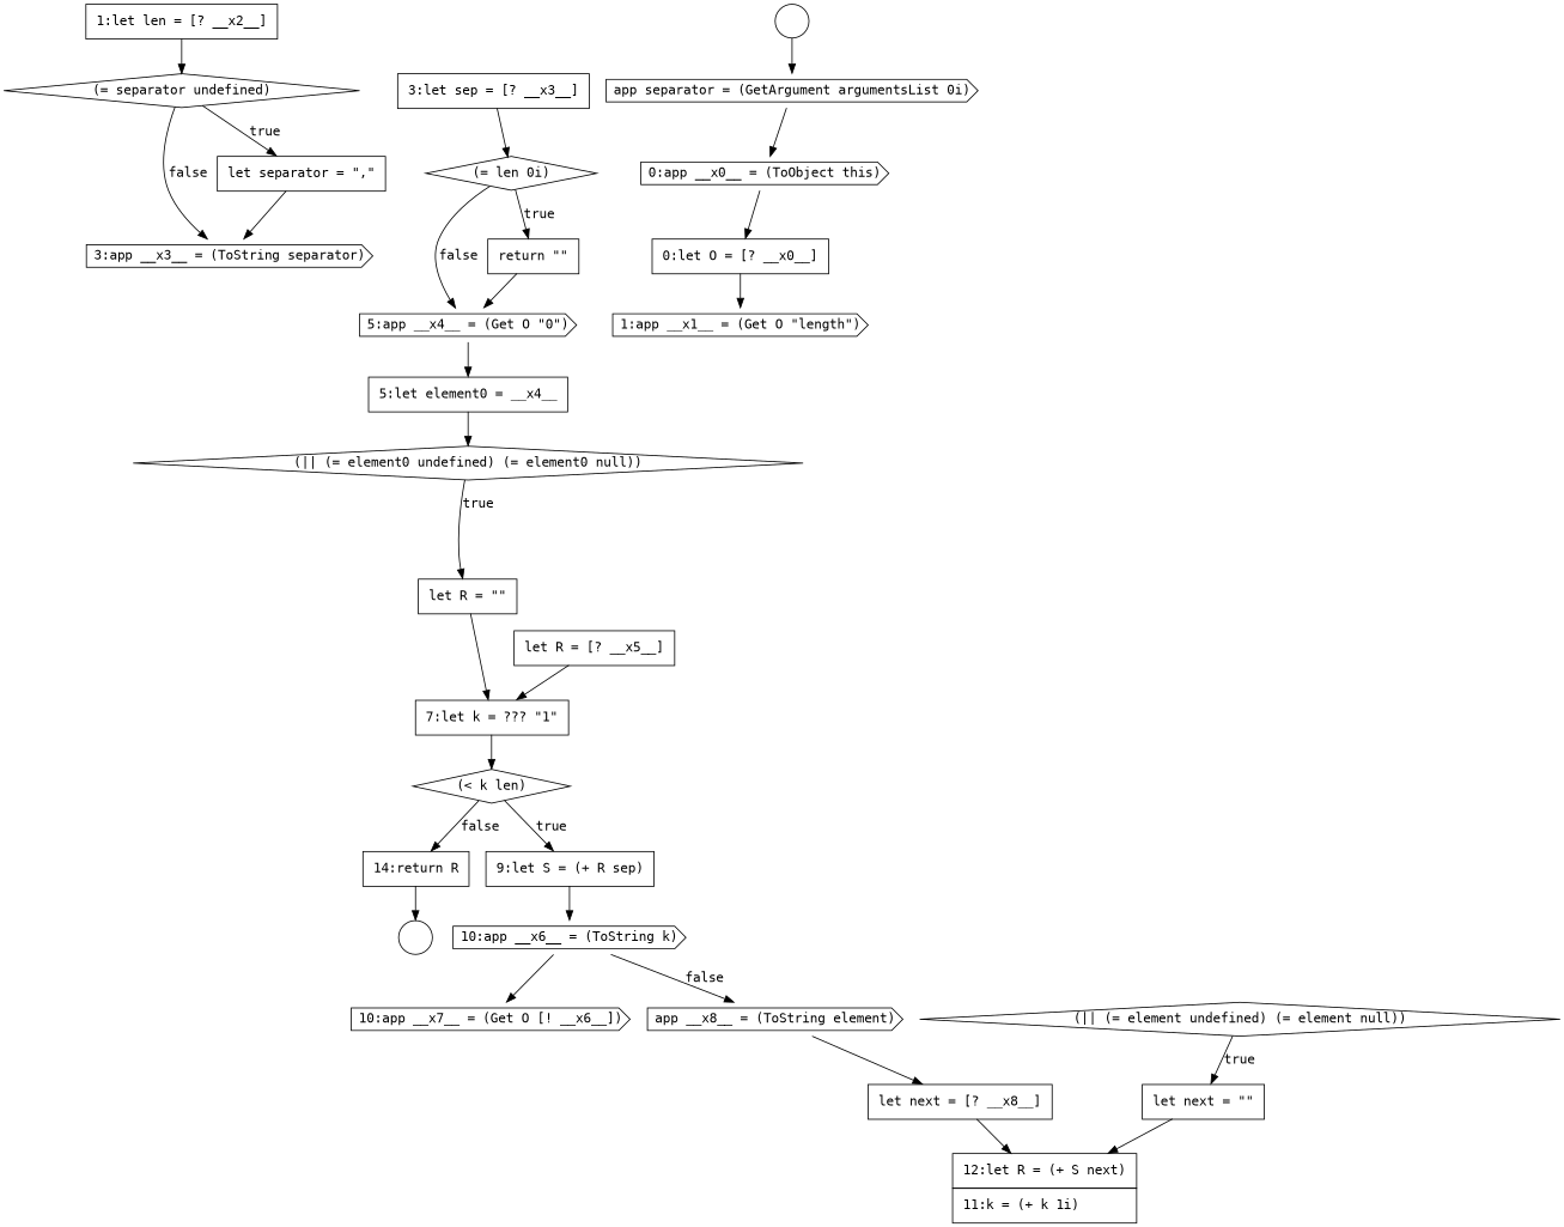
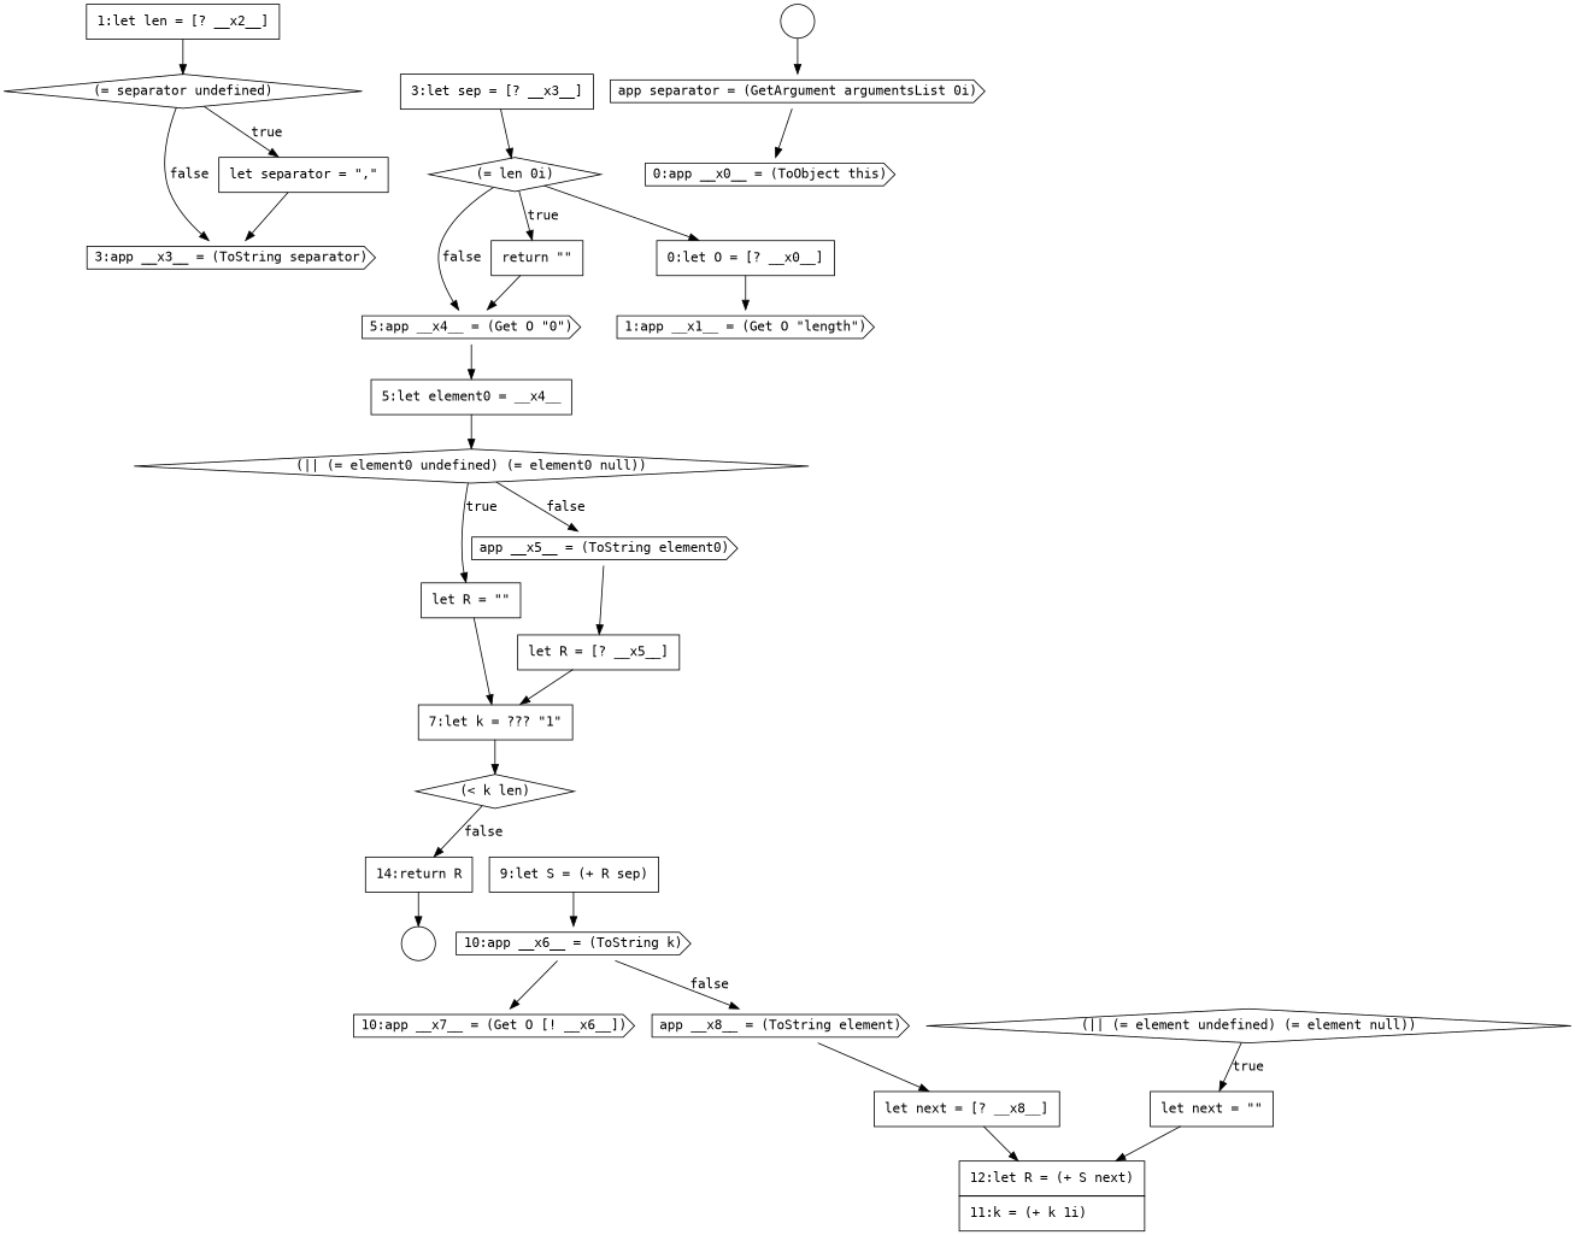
  digraph {
    fontname="DejaVu Sans Mono"
    node [color=black fillcolor=white fontname="DejaVu Sans Mono" shape=none style=filled]
    edge [color=black fontname="DejaVu Sans Mono"]
    n1 [label=<<font color="black">3:app __x3__ = (ToString separator)</font>> shape=cds]
    n2 [label=<<font color="black">     <table border="0" cellborder="1" cellspacing="0" cellpadding="10">       <tr><td align="left">3:let sep = [? __x3__]</td></tr>     </table>   </font>> margin=0]
    n3 [label=<<font color="black">(= len 0i)</font>> shape=diamond]
    n4 [label=<<font color="black">10:app __x6__ = (ToString k)</font>> shape=cds]
    n5 [label=<<font color="black">10:app __x7__ = (Get O [! __x6__])</font>> shape=cds]
    n6 [label=<<font color="black">app __x8__ = (ToString element)</font>> shape=cds]
    n7 [label=<<font color="black">     <table border="0" cellborder="1" cellspacing="0" cellpadding="10">       <tr><td align="left">let R = &quot;&quot;</td></tr>     </table>   </font>> margin=0]
    n8 [label=<<font color="black">     <table border="0" cellborder="1" cellspacing="0" cellpadding="10">       <tr><td align="left">7:let k = ??? &quot;1&quot;</td></tr>     </table>   </font>> margin=0]
    n9 [label=<<font color="black">(&lt; k len)</font>> shape=diamond]
    n10 [label=<<font color="black">     <table border="0" cellborder="1" cellspacing="0" cellpadding="10">       <tr><td align="left">1:let len = [? __x2__]</td></tr>     </table>   </font>> margin=0]
    n11 [label=<<font color="black">(= separator undefined)</font>> shape=diamond]
    n12 [label=<<font color="black">     <table border="0" cellborder="1" cellspacing="0" cellpadding="10">       <tr><td align="left">let next = [? __x8__]</td></tr>     </table>   </font>> margin=0]
    n13 [label=<<font color="black">     <table border="0" cellborder="1" cellspacing="0" cellpadding="10">       <tr><td align="left">12:let R = (+ S next)</td></tr>       <tr><td align="left">11:k = (+ k 1i)</td></tr>     </table>   </font>> margin=0]
    n14 [label=<<font color="black">5:app __x4__ = (Get O &quot;0&quot;)</font>> shape=cds]
    n15 [label=<<font color="black">     <table border="0" cellborder="1" cellspacing="0" cellpadding="10">       <tr><td align="left">return &quot;&quot;</td></tr>     </table>   </font>> margin=0]
    n16 [label=<<font color="black">     <table border="0" cellborder="1" cellspacing="0" cellpadding="10">       <tr><td align="left">5:let element0 = __x4__</td></tr>     </table>   </font>> margin=0]
    n17 [label=<<font color="black">app separator = (GetArgument argumentsList 0i)</font>> shape=cds]
    n18 [label=<<font color="black">0:app __x0__ = (ToObject this)</font>> shape=cds]
    n19 [label=<<font color="black">     <table border="0" cellborder="1" cellspacing="0" cellpadding="10">       <tr><td align="left">0:let O = [? __x0__]</td></tr>     </table>   </font>> margin=0]
    n20 [label=<<font color="black">     <table border="0" cellborder="1" cellspacing="0" cellpadding="10">       <tr><td align="left">let separator = &quot;,&quot;</td></tr>     </table>   </font>> margin=0]
    n21 [label=<<font color="black">     <table border="0" cellborder="1" cellspacing="0" cellpadding="10">       <tr><td align="left">let R = [? __x5__]</td></tr>     </table>   </font>> margin=0]
    n22 [label=<<font color="black">1:app __x1__ = (Get O &quot;length&quot;)</font>> shape=cds]
    n23 [label=<<font color="black">     <table border="0" cellborder="1" cellspacing="0" cellpadding="10">       <tr><td align="left">14:return R</td></tr>     </table>   </font>> margin=0]
    n24 [label=" " shape=circle]
    n25 [label=<<font color="black">(|| (= element0 undefined) (= element0 null))</font>> shape=diamond]
+   n26 [label=<<font color="black">app __x5__ = (ToString element0)</font>> shape=cds]
    n27 [label=<<font color="black">     <table border="0" cellborder="1" cellspacing="0" cellpadding="10">       <tr><td align="left">let next = &quot;&quot;</td></tr>     </table>   </font>> margin=0]
    n28 [label=" " shape=circle]
    n29 [label=<<font color="black">     <table border="0" cellborder="1" cellspacing="0" cellpadding="10">       <tr><td align="left">9:let S = (+ R sep)</td></tr>     </table>   </font>> margin=0]
    n30 [label=<<font color="black">(|| (= element undefined) (= element null))</font>> shape=diamond]
    n2 -> n3
    n3 -> n14 [label=<<font color="black">false</font>>]
    n3 -> n15 [label=<<font color="black">true</font>>]
    n4 -> n5
    n4 -> n6 [label=<<font color="black">false</font>>]
    n6 -> n12
    n7 -> n8
    n8 -> n9
    n9 -> n23 [label=<<font color="black">false</font>>]
-   n9 -> n29 [label=<<font color="black">true</font>>]
    n10 -> n11
    n11 -> n1 [label=<<font color="black">false</font>>]
    n11 -> n20 [label=<<font color="black">true</font>>]
    n12 -> n13
    n14 -> n16
    n15 -> n14
    n16 -> n25
    n17 -> n18
-   n18 -> n19
+   n3 -> n19
    n19 -> n22
    n20 -> n1
    n21 -> n8
    n23 -> n24
    n25 -> n7 [label=<<font color="black">true</font>>]
+   n25 -> n26 [label=<<font color="black">false</font>>]
+   n26 -> n21
    n27 -> n13
    n28 -> n17
    n29 -> n4
    n30 -> n27 [label=<<font color="black">true</font>>]
  }
